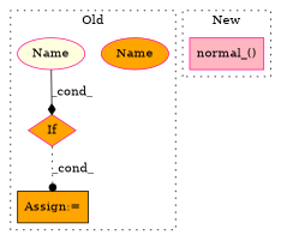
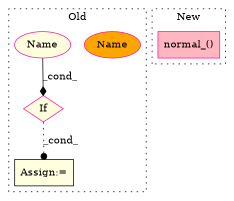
  digraph {
    node [a=87 color=deeppink fillcolor=lightyellow l=3 s=3484 shape=ellipse style=filled]
-   n1 [a=96 fillcolor=orange label=If s=3481 shape=diamond]
+   n1 [a=96 label=If s=3481 shape=diamond]
    n2 [fillcolor=orange l=9 label=Name]
-   n3 [a=68 color=black fillcolor=orange label="Assign:=" s=3568 shape=box]
+   n3 [a=68 color=black label="Assign:=" s=3568 shape=box]
    n4 [l=9 label=Name]
    n5 [a=75 fillcolor=lightpink l=29 label="normal_()" s=3688 shape=box]
    subgraph cluster_1 {
      label=Old
      style=dotted
      n1
      n2
      n3
      n4
    }
    subgraph cluster_2 {
      label=New
      style=dotted
      n5
    }
    n1 -> n3 [arrowhead=dot label=_cond_ style=dotted]
    n4 -> n1 [arrowhead=diamond label=_cond_ style=solid]
  }
